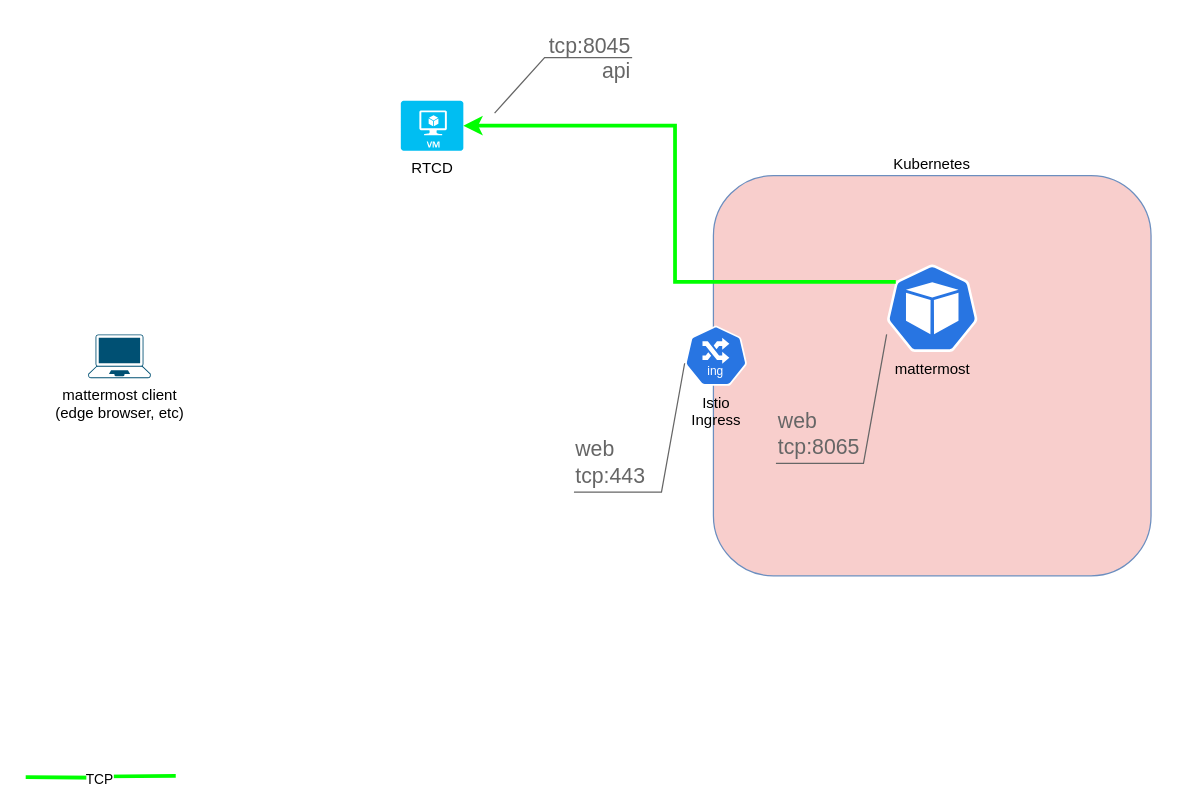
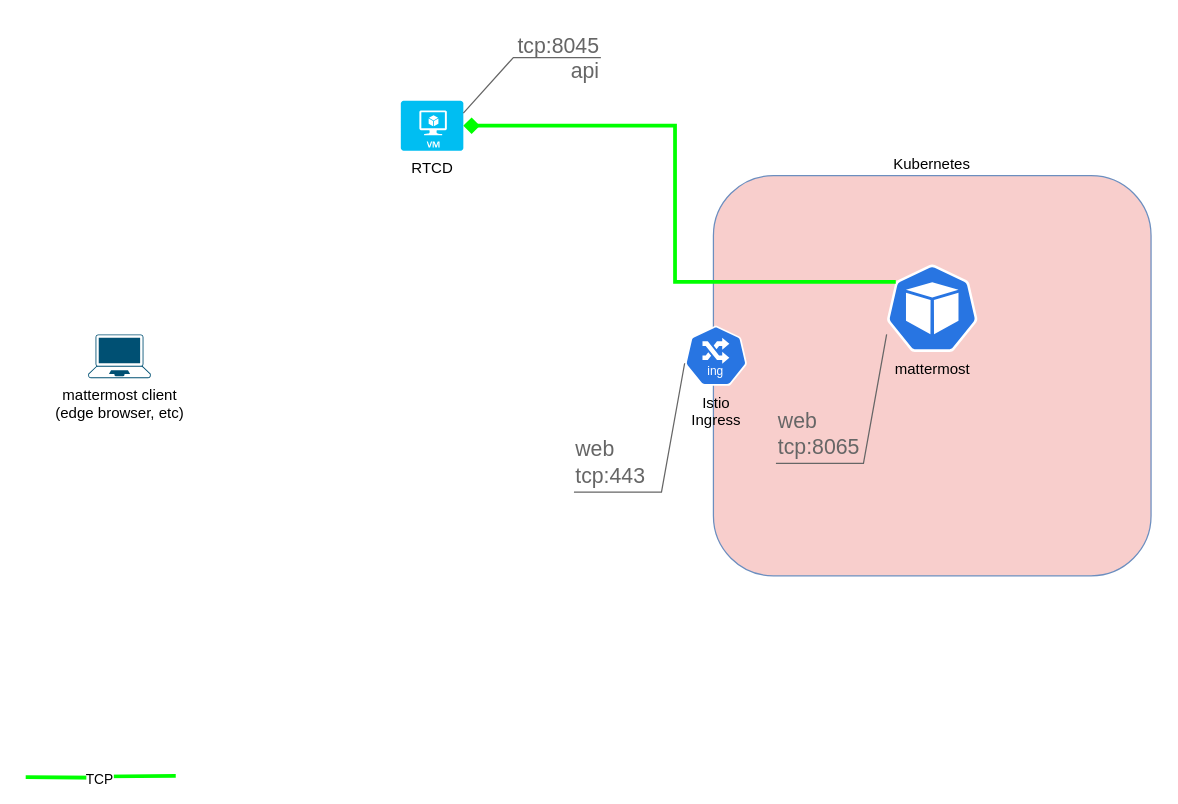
  <mxCell id="0" />
  <mxCell id="1" parent="0" />
  <mxCell id="2" value="Kubernetes" style="rounded=1;whiteSpace=wrap;html=1;fillColor=#f8cecc;strokeColor=#6c8ebf;labelPosition=center;verticalLabelPosition=top;align=center;verticalAlign=bottom;" vertex="1" parent="1"><mxGeometry x="570" y="140" width="350" height="320" as="geometry" /></mxCell>
  <mxCell id="3" value="mattermost" style="aspect=fixed;sketch=0;html=1;dashed=0;whitespace=wrap;verticalLabelPosition=bottom;verticalAlign=top;fillColor=#2875E2;strokeColor=#ffffff;points=[[0.005,0.63,0],[0.1,0.2,0],[0.9,0.2,0],[0.5,0,0],[0.995,0.63,0],[0.72,0.99,0],[0.5,1,0],[0.28,0.99,0]];shape=mxgraph.kubernetes.icon2;prIcon=pod" vertex="1" parent="1"><mxGeometry x="708.54" y="211" width="72.92" height="70" as="geometry" /></mxCell>
  <mxCell id="4" value="RTCD" style="verticalLabelPosition=bottom;html=1;verticalAlign=top;align=center;strokeColor=none;fillColor=#00BEF2;shape=mxgraph.azure.virtual_machine;" vertex="1" parent="1"><mxGeometry x="320" y="80" width="50" height="40" as="geometry" /></mxCell>
  <mxCell id="5" value="mattermost client&lt;div&gt;(edge browser, etc)&lt;/div&gt;" style="points=[[0.13,0.02,0],[0.5,0,0],[0.87,0.02,0],[0.885,0.4,0],[0.985,0.985,0],[0.5,1,0],[0.015,0.985,0],[0.115,0.4,0]];verticalLabelPosition=bottom;sketch=0;html=1;verticalAlign=top;aspect=fixed;align=center;pointerEvents=1;shape=mxgraph.cisco19.laptop;fillColor=#005073;strokeColor=none;" vertex="1" parent="1"><mxGeometry x="70" y="267" width="50" height="35" as="geometry" /></mxCell>
  <mxCell id="6" style="edgeStyle=orthogonalEdgeStyle;rounded=0;orthogonalLoop=1;jettySize=auto;html=1;strokeWidth=3;strokeColor=#00FF00;endArrow=none;startFill=0;" edge="1" parent="1"><mxGeometry relative="1" as="geometry"><mxPoint x="20" y="621" as="sourcePoint" /><mxPoint x="140" y="620" as="targetPoint" /></mxGeometry></mxCell>
  <mxCell id="7" value="TCP" style="edgeLabel;html=1;align=center;verticalAlign=middle;resizable=0;points=[];" vertex="1" connectable="0" parent="6"><mxGeometry x="-0.025" y="-1" relative="1" as="geometry"><mxPoint as="offset" /></mxGeometry></mxCell>
- <mxCell id="8" style="edgeStyle=orthogonalEdgeStyle;rounded=0;orthogonalLoop=1;jettySize=auto;html=1;exitX=0.1;exitY=0.2;exitDx=0;exitDy=0;exitPerimeter=0;entryX=1;entryY=0.5;entryDx=0;entryDy=0;entryPerimeter=0;strokeWidth=3;strokeColor=#00FF00;" edge="1" parent="1" source="3" target="4"><mxGeometry relative="1" as="geometry" /></mxCell>
+ <mxCell id="8" style="edgeStyle=orthogonalEdgeStyle;rounded=0;orthogonalLoop=1;jettySize=auto;html=1;exitX=0.1;exitY=0.2;exitDx=0;exitDy=0;exitPerimeter=0;entryX=1;entryY=0.5;entryDx=0;entryDy=0;entryPerimeter=0;strokeWidth=3;strokeColor=#00FF00;endArrow=diamond;" edge="1" parent="1" source="3" target="4"><mxGeometry relative="1" as="geometry" /></mxCell>
  <mxCell id="9" value="Istio&lt;div&gt;Ingress&lt;/div&gt;" style="aspect=fixed;sketch=0;html=1;dashed=0;whitespace=wrap;verticalLabelPosition=bottom;verticalAlign=top;fillColor=#2875E2;strokeColor=#ffffff;points=[[0.005,0.63,0],[0.1,0.2,0],[0.9,0.2,0],[0.5,0,0],[0.995,0.63,0],[0.72,0.99,0],[0.5,1,0],[0.28,0.99,0]];shape=mxgraph.kubernetes.icon2;kubernetesLabel=1;prIcon=ing" vertex="1" parent="1"><mxGeometry x="547" y="260" width="50" height="48" as="geometry" /></mxCell>
- <mxCell id="10" value="tcp:8045&lt;br&gt;&lt;div&gt;api&lt;/div&gt;" style="strokeWidth=1;shadow=0;dashed=0;align=center;html=1;shape=mxgraph.mockup.text.callout;linkText=;textSize=17;textColor=#666666;callDir=NE;callStyle=line;fontSize=17;fontColor=#666666;align=right;verticalAlign=top;strokeColor=#666666;" vertex="1" parent="1"><mxGeometry x="395" y="20" width="110" height="70" as="geometry" /></mxCell>
+ <mxCell id="10" value="tcp:8045&lt;br&gt;&lt;div&gt;api&lt;/div&gt;" style="strokeWidth=1;shadow=0;dashed=0;align=center;html=1;shape=mxgraph.mockup.text.callout;linkText=;textSize=17;textColor=#666666;callDir=NE;callStyle=line;fontSize=17;fontColor=#666666;align=right;verticalAlign=top;strokeColor=#666666;" vertex="1" parent="1"><mxGeometry x="370" y="20" width="110" height="70" as="geometry" /></mxCell>
  <mxCell id="11" value="web&lt;div&gt;tcp:8065&lt;/div&gt;" style="strokeWidth=1;shadow=0;dashed=0;align=center;html=1;shape=mxgraph.mockup.text.callout;linkText=;textSize=17;textColor=#666666;callDir=SW;callStyle=line;fontSize=17;fontColor=#666666;align=left;verticalAlign=bottom;strokeColor=#666666;" vertex="1" parent="1"><mxGeometry x="620" y="267" width="88.54" height="103" as="geometry" /></mxCell>
  <mxCell id="12" value="web&lt;div&gt;tcp:443&lt;/div&gt;" style="strokeWidth=1;shadow=0;dashed=0;align=center;html=1;shape=mxgraph.mockup.text.callout;linkText=;textSize=17;textColor=#666666;callDir=SW;callStyle=line;fontSize=17;fontColor=#666666;align=left;verticalAlign=bottom;strokeColor=#666666;" vertex="1" parent="1"><mxGeometry x="458.46" y="290" width="88.54" height="103" as="geometry" /></mxCell>
